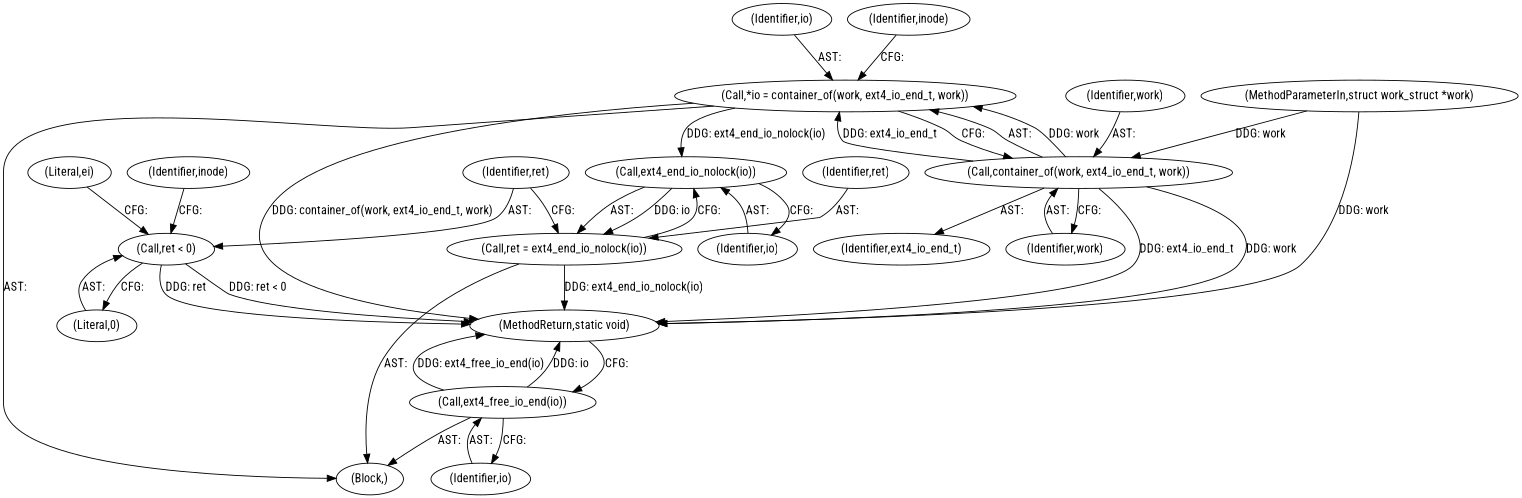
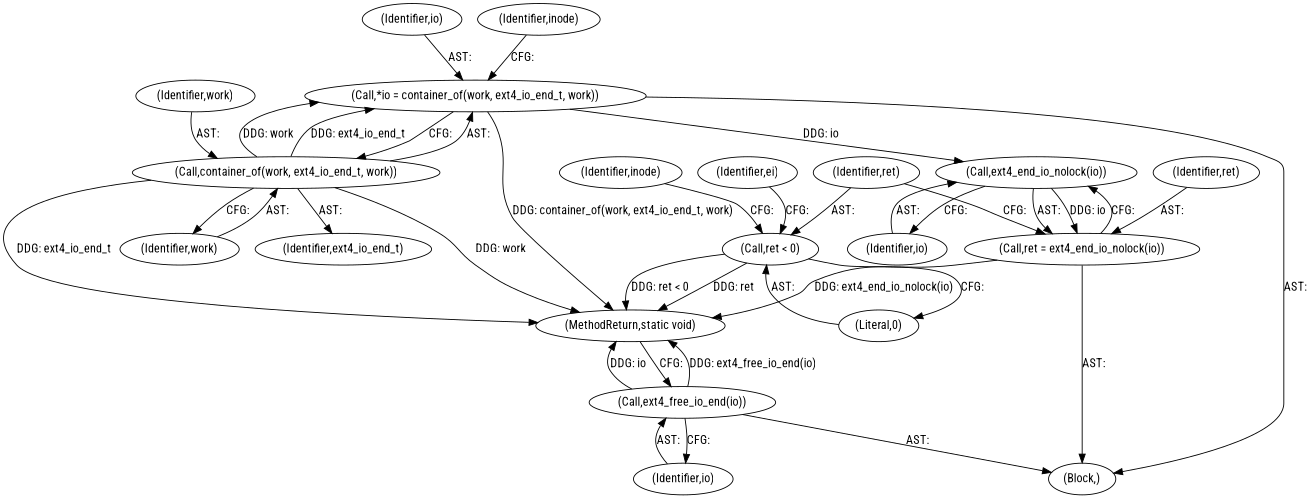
  digraph {
    fontname="Roboto Condensed"
    node [fontname="Roboto Condensed"]
    edge [fontname="Roboto Condensed"]
    n1 [label="(Call,*io = container_of(work, ext4_io_end_t, work))"]
    n2 [label="(Call,container_of(work, ext4_io_end_t, work))"]
    n3 [label="(Call,ext4_end_io_nolock(io))"]
    n4 [label="(MethodReturn,static void)"]
    n5 [label="(Block,)"]
    n6 [label="(Identifier,work)"]
    n7 [label="(Identifier,ext4_io_end_t)"]
    n8 [label="(Call,ret = ext4_end_io_nolock(io))"]
    n9 [label="(Identifier,io)"]
    n10 [label="(Call,ext4_free_io_end(io))"]
-   n11 [label="(MethodParameterIn,struct work_struct *work)"]
    n12 [label="(Identifier,io)"]
    n13 [label="(Call,ret < 0)"]
    n14 [label="(Literal,0)"]
    n15 [label="(Identifier,ret)"]
    n16 [label="(Identifier,inode)"]
    n17 [label="(Identifier,io)"]
    n18 [label="(Identifier,ret)"]
    n19 [label="(Identifier,work)"]
-   n20 [label="(Literal,ei)"]
+   n20 [label="(Identifier,ei)"]
    n21 [label="(Identifier,inode)"]
    n1 -> n2 [label="CFG: "]
-   n1 -> n3 [label="DDG: ext4_end_io_nolock(io)"]
+   n1 -> n3 [label="DDG: io"]
    n1 -> n4 [label="DDG: container_of(work, ext4_io_end_t, work)"]
    n1 -> n5 [label="AST: "]
    n2 -> n1 [label="AST: "]
    n2 -> n1 [label="DDG: work"]
    n2 -> n1 [label="DDG: ext4_io_end_t"]
    n2 -> n4 [label="DDG: ext4_io_end_t"]
    n2 -> n4 [label="DDG: work"]
    n2 -> n6 [label="CFG: "]
    n2 -> n7 [label="AST: "]
    n3 -> n8 [label="AST: "]
    n3 -> n8 [label="DDG: io"]
    n3 -> n9 [label="CFG: "]
    n4 -> n10 [label="CFG: "]
    n6 -> n2 [label="AST: "]
    n8 -> n3 [label="CFG: "]
    n8 -> n4 [label="DDG: ext4_end_io_nolock(io)"]
    n8 -> n5 [label="AST: "]
    n9 -> n3 [label="AST: "]
    n10 -> n4 [label="DDG: ext4_free_io_end(io)"]
    n10 -> n4 [label="DDG: io"]
    n10 -> n5 [label="AST: "]
    n10 -> n12 [label="CFG: "]
-   n11 -> n2 [label="DDG: work"]
-   n11 -> n4 [label="DDG: work"]
    n12 -> n10 [label="AST: "]
    n13 -> n4 [label="DDG: ret < 0"]
    n13 -> n4 [label="DDG: ret"]
    n13 -> n14 [label="CFG: "]
    n14 -> n13 [label="AST: "]
    n15 -> n8 [label="CFG: "]
    n15 -> n13 [label="AST: "]
    n16 -> n13 [label="CFG: "]
    n17 -> n1 [label="AST: "]
    n18 -> n8 [label="AST: "]
    n19 -> n2 [label="AST: "]
    n20 -> n13 [label="CFG: "]
    n21 -> n1 [label="CFG: "]
  }
